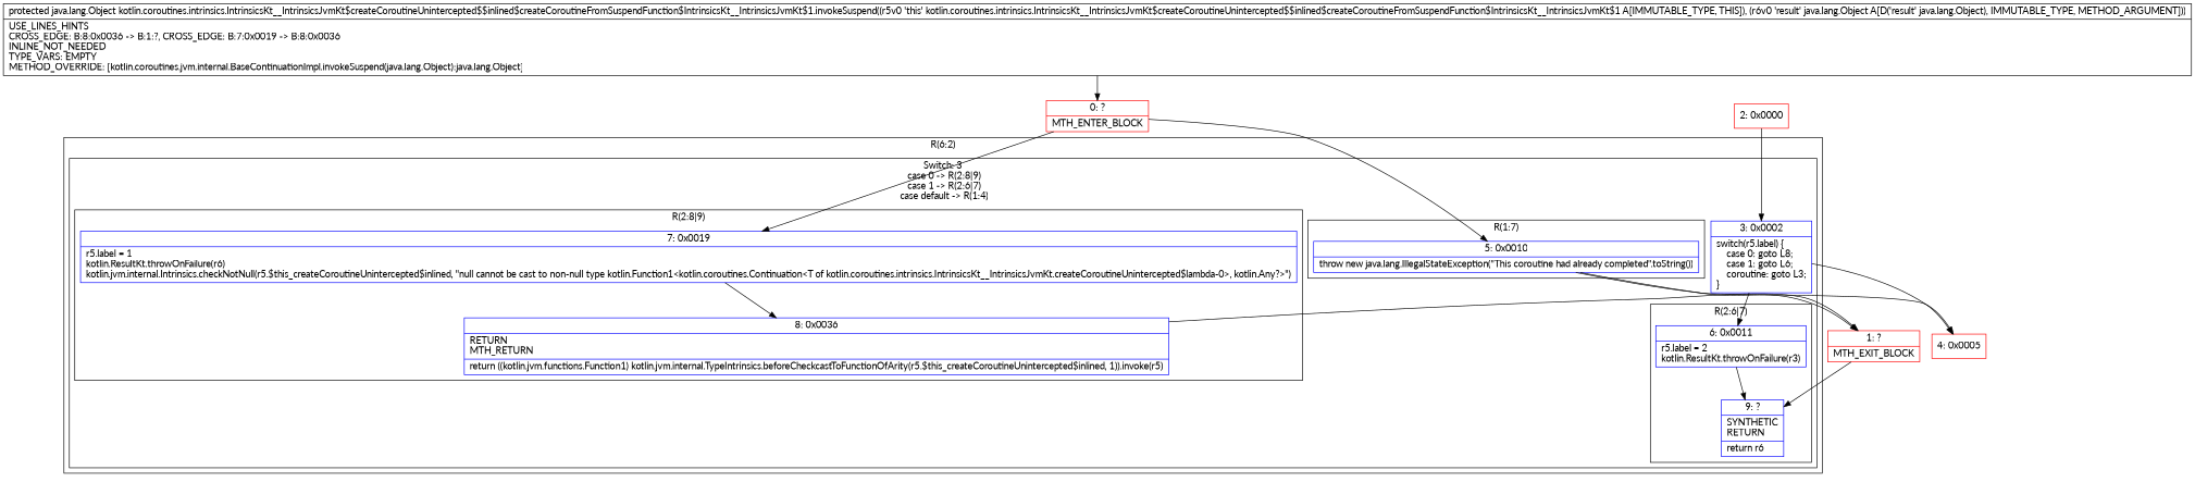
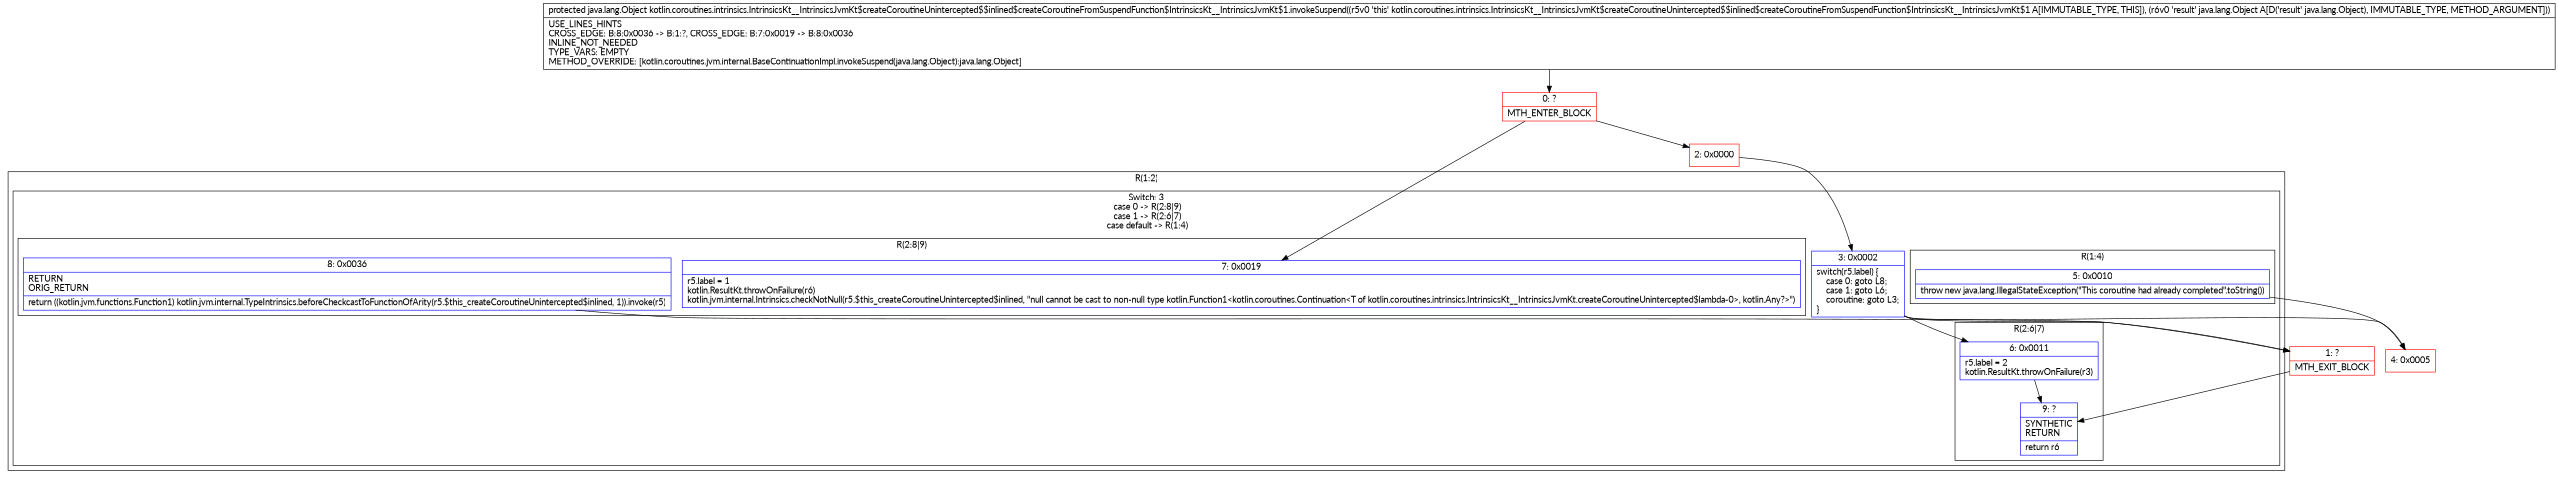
  digraph {
    fontname=Lato
    node [color=blue fontname=Lato shape=record]
    edge [fontname=Lato]
    n1 [label="{7\:\ 0x0019|r5.label = 1\lkotlin.ResultKt.throwOnFailure(r6)\lkotlin.jvm.internal.Intrinsics.checkNotNull(r5.$this_createCoroutineUnintercepted$inlined, \"null cannot be cast to non\-null type kotlin.Function1\<kotlin.coroutines.Continuation\<T of kotlin.coroutines.intrinsics.IntrinsicsKt__IntrinsicsJvmKt.createCoroutineUnintercepted$lambda\-0\>, kotlin.Any?\>\")\l}"]
-   n2 [label="{8\:\ 0x0036|RETURN\lMTH_RETURN\l|return ((kotlin.jvm.functions.Function1) kotlin.jvm.internal.TypeIntrinsics.beforeCheckcastToFunctionOfArity(r5.$this_createCoroutineUnintercepted$inlined, 1)).invoke(r5)\l}"]
+   n2 [label="{8\:\ 0x0036|RETURN\lORIG_RETURN\l|return ((kotlin.jvm.functions.Function1) kotlin.jvm.internal.TypeIntrinsics.beforeCheckcastToFunctionOfArity(r5.$this_createCoroutineUnintercepted$inlined, 1)).invoke(r5)\l}"]
    n3 [label="{6\:\ 0x0011|r5.label = 2\lkotlin.ResultKt.throwOnFailure(r3)\l}"]
    n4 [label="{9\:\ ?|SYNTHETIC\lRETURN\l|return r6\l}"]
    n5 [label="{5\:\ 0x0010|throw new java.lang.IllegalStateException(\"This coroutine had already completed\".toString())\l}"]
    n6 [label="{3\:\ 0x0002|switch(r5.label) \{\l    case 0: goto L8;\l    case 1: goto L6;\l    coroutine: goto L3;\l\}\l}"]
    n7 [color=red label="{1\:\ ?|MTH_EXIT_BLOCK\l}"]
    n8 [color=red label="{4\:\ 0x0005}"]
    n9 [color=red label="{0\:\ ?|MTH_ENTER_BLOCK\l}"]
    n10 [color=red label="{2\:\ 0x0000}"]
    n11 [label="{protected java.lang.Object kotlin.coroutines.intrinsics.IntrinsicsKt__IntrinsicsJvmKt$createCoroutineUnintercepted$$inlined$createCoroutineFromSuspendFunction$IntrinsicsKt__IntrinsicsJvmKt$1.invokeSuspend((r5v0 'this' kotlin.coroutines.intrinsics.IntrinsicsKt__IntrinsicsJvmKt$createCoroutineUnintercepted$$inlined$createCoroutineFromSuspendFunction$IntrinsicsKt__IntrinsicsJvmKt$1 A[IMMUTABLE_TYPE, THIS]), (r6v0 'result' java.lang.Object A[D('result' java.lang.Object), IMMUTABLE_TYPE, METHOD_ARGUMENT]))  | USE_LINES_HINTS\lCROSS_EDGE: B:8:0x0036 \-\> B:1:?, CROSS_EDGE: B:7:0x0019 \-\> B:8:0x0036\lINLINE_NOT_NEEDED\lTYPE_VARS: EMPTY\lMETHOD_OVERRIDE: [kotlin.coroutines.jvm.internal.BaseContinuationImpl.invokeSuspend(java.lang.Object):java.lang.Object]\l}" color=""]
    subgraph cluster_1 {
-     label="R(6:2)"
+     label="R(1:2)"
      subgraph cluster_2 {
        label="Switch: 3\n case 0 -> R(2:8|9)\n case 1 -> R(2:6|7)\n case default -> R(1:4)"
        n6
        subgraph cluster_3 {
          label="R(2:8|9)"
          n1
          n2
        }
        subgraph cluster_4 {
          label="R(2:6|7)"
          n3
          n4
        }
        subgraph cluster_5 {
-         label="R(1:7)"
+         label="R(1:4)"
          n5
        }
      }
    }
-   n1 -> n2
    n2 -> n7
    n3 -> n4
-   n5 -> n7
+   n6 -> n7
    n5 -> n8
    n6 -> n3
    n6 -> n8
    n7 -> n4
    n9 -> n1
-   n9 -> n5
+   n9 -> n10
    n10 -> n6
    n11 -> n9
  }
